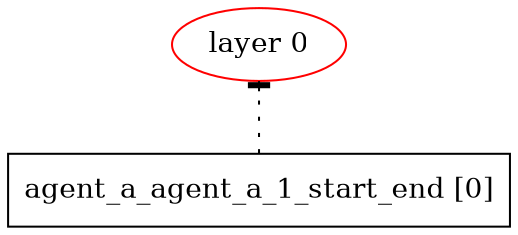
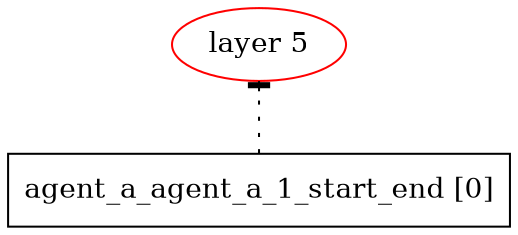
  digraph {
    rankdir=BT
-   n1 [color="#ff0000" label="layer 0"]
+   n1 [color="#ff0000" label="layer 5"]
    n2 [label="agent_a_agent_a_1_start_end [0]" shape=rect]
    n2 -> n1 [style=dotted arrowhead=tee]
  }
